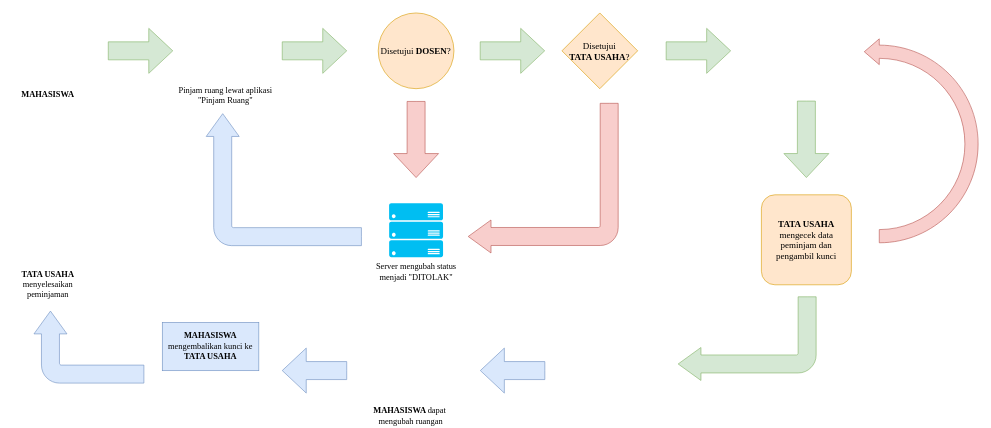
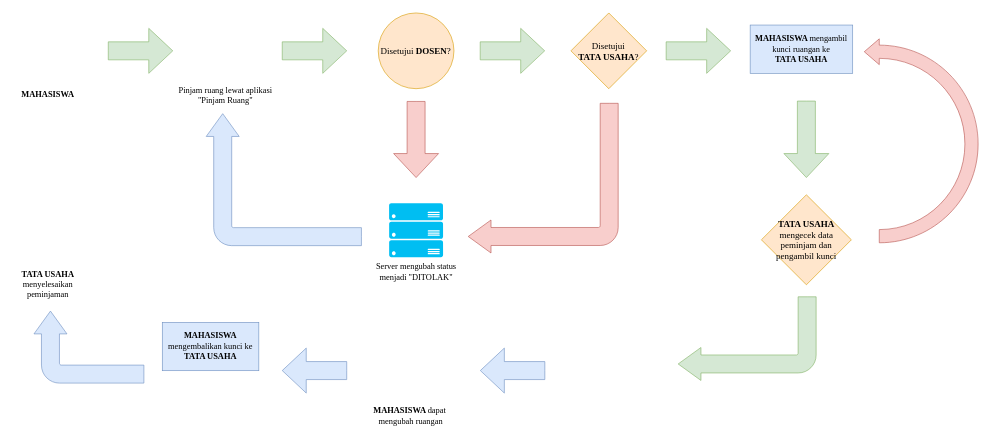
  <mxCell id="0" />
  <mxCell id="1" parent="0" />
  <mxCell id="2" value="&lt;div style=&quot;font-size: 14px&quot;&gt;&lt;font style=&quot;font-size: 14px&quot; face=&quot;Comic Sans MS&quot;&gt;Pinjam ruang lewat aplikasi&lt;/font&gt;&lt;/div&gt;&lt;div style=&quot;font-size: 14px&quot;&gt;&lt;font style=&quot;font-size: 14px&quot; face=&quot;Comic Sans MS&quot;&gt;&quot;Pinjam Ruang&quot;&lt;br&gt;&lt;/font&gt;&lt;/div&gt;" style="shape=image;html=1;verticalAlign=top;verticalLabelPosition=bottom;labelBackgroundColor=#ffffff;imageAspect=0;aspect=fixed;image=https://cdn0.iconfinder.com/data/icons/business-381/500/business-work_17-128.png" vertex="1" parent="1"><mxGeometry x="325" y="34.5" width="99" height="99" as="geometry" /></mxCell>
  <mxCell id="3" value="&lt;font style=&quot;font-size: 15px&quot; face=&quot;Comic Sans MS&quot;&gt;Disetujui&lt;/font&gt;&lt;b&gt;&lt;font style=&quot;font-size: 15px&quot; face=&quot;Comic Sans MS&quot;&gt; DOSEN&lt;/font&gt;&lt;/b&gt;&lt;font style=&quot;font-size: 15px&quot; face=&quot;Comic Sans MS&quot;&gt;?&lt;/font&gt;&lt;b&gt;&lt;font style=&quot;font-size: 15px&quot; face=&quot;Comic Sans MS&quot;&gt;&lt;br&gt;&lt;/font&gt;&lt;/b&gt;" style="ellipse;whiteSpace=wrap;html=1;fillColor=#ffe6cc;strokeColor=#d79b00;" vertex="1" parent="1"><mxGeometry x="630" y="20.88" width="126.25" height="126.25" as="geometry" /></mxCell>
- <mxCell id="4" value="&lt;div&gt;&lt;font style=&quot;font-size: 15px&quot; face=&quot;Comic Sans MS&quot;&gt;Disetujui&lt;/font&gt;&lt;/div&gt;&lt;div&gt;&lt;b&gt;&lt;font style=&quot;font-size: 15px&quot; face=&quot;Comic Sans MS&quot;&gt;TATA USAHA&lt;/font&gt;&lt;/b&gt;&lt;font style=&quot;font-size: 15px&quot; face=&quot;Comic Sans MS&quot;&gt;?&lt;/font&gt;&lt;/div&gt;" style="rhombus;whiteSpace=wrap;html=1;fillColor=#ffe6cc;strokeColor=#d79b00;" vertex="1" parent="1"><mxGeometry x="936.25" y="20.87" width="126.25" height="126.25" as="geometry" /></mxCell>
+ <mxCell id="4" value="&lt;div&gt;&lt;font style=&quot;font-size: 15px&quot; face=&quot;Comic Sans MS&quot;&gt;Disetujui&lt;/font&gt;&lt;/div&gt;&lt;div&gt;&lt;b&gt;&lt;font style=&quot;font-size: 15px&quot; face=&quot;Comic Sans MS&quot;&gt;TATA USAHA&lt;/font&gt;&lt;/b&gt;&lt;font style=&quot;font-size: 15px&quot; face=&quot;Comic Sans MS&quot;&gt;?&lt;/font&gt;&lt;/div&gt;" style="rhombus;whiteSpace=wrap;html=1;fillColor=#ffe6cc;strokeColor=#d79b00;" vertex="1" parent="1"><mxGeometry x="951.25" y="20.87" width="126.25" height="126.25" as="geometry" /></mxCell>
  <mxCell id="5" value="" style="shape=image;html=1;verticalAlign=top;verticalLabelPosition=bottom;labelBackgroundColor=#ffffff;imageAspect=0;aspect=fixed;image=https://cdn0.iconfinder.com/data/icons/small-n-flat/24/678134-sign-check-128.png" vertex="1" parent="1"><mxGeometry x="830" y="34.5" width="28" height="28" as="geometry" /></mxCell>
  <mxCell id="6" value="" style="html=1;shadow=0;dashed=0;align=center;verticalAlign=middle;shape=mxgraph.arrows2.arrow;dy=0.6;dx=40;notch=0;fillColor=#f8cecc;strokeColor=#b85450;rotation=90;" vertex="1" parent="1"><mxGeometry x="629.69" y="194.31" width="126.88" height="75" as="geometry" /></mxCell>
  <mxCell id="7" value="" style="shape=image;html=1;verticalAlign=top;verticalLabelPosition=bottom;labelBackgroundColor=#ffffff;imageAspect=0;aspect=fixed;image=https://cdn3.iconfinder.com/data/icons/flat-actions-icons-9/792/Close_Icon_Dark-128.png" vertex="1" parent="1"><mxGeometry x="639.38" y="212.5" width="38" height="38" as="geometry" /></mxCell>
  <mxCell id="8" value="" style="shape=image;html=1;verticalAlign=top;verticalLabelPosition=bottom;labelBackgroundColor=#ffffff;imageAspect=0;aspect=fixed;image=https://cdn3.iconfinder.com/data/icons/flat-actions-icons-9/792/Close_Icon_Dark-128.png" vertex="1" parent="1"><mxGeometry x="960" y="334" width="38" height="38" as="geometry" /></mxCell>
  <mxCell id="9" value="" style="html=1;shadow=0;dashed=0;align=center;verticalAlign=middle;shape=mxgraph.arrows2.arrow;dy=0.6;dx=40;notch=0;fillColor=#d5e8d4;strokeColor=#82b366;rotation=0;" vertex="1" parent="1"><mxGeometry x="180" y="46.5" width="107.5" height="75" as="geometry" /></mxCell>
  <mxCell id="10" value="" style="html=1;shadow=0;dashed=0;align=center;verticalAlign=middle;shape=mxgraph.arrows2.arrow;dy=0.6;dx=40;notch=0;fillColor=#d5e8d4;strokeColor=#82b366;rotation=0;" vertex="1" parent="1"><mxGeometry x="470" y="46.5" width="107.5" height="75" as="geometry" /></mxCell>
  <mxCell id="11" value="" style="html=1;shadow=0;dashed=0;align=center;verticalAlign=middle;shape=mxgraph.arrows2.arrow;dy=0.6;dx=40;notch=0;fillColor=#d5e8d4;strokeColor=#82b366;rotation=0;" vertex="1" parent="1"><mxGeometry x="800" y="46.5" width="107.5" height="75" as="geometry" /></mxCell>
  <mxCell id="12" value="&lt;div style=&quot;font-size: 14px&quot;&gt;&lt;font style=&quot;font-size: 14px&quot; face=&quot;Comic Sans MS&quot;&gt;Server mengubah status&lt;/font&gt;&lt;/div&gt;&lt;div style=&quot;font-size: 14px&quot;&gt;&lt;font style=&quot;font-size: 14px&quot; face=&quot;Comic Sans MS&quot;&gt;menjadi &quot;DITOLAK&quot;&lt;/font&gt;&lt;/div&gt;" style="verticalLabelPosition=bottom;html=1;verticalAlign=top;align=center;strokeColor=none;fillColor=#00BEF2;shape=mxgraph.azure.server_rack;" vertex="1" parent="1"><mxGeometry x="648.13" y="338.13" width="90" height="90" as="geometry" /></mxCell>
  <mxCell id="13" value="" style="html=1;shadow=0;dashed=0;align=center;verticalAlign=middle;shape=mxgraph.arrows2.bendArrow;dy=15;dx=38;notch=0;arrowHead=55;rounded=1;rotation=-90;fillColor=#dae8fc;strokeColor=#6c8ebf;" vertex="1" parent="1"><mxGeometry x="362.63" y="169.38" width="220" height="258.75" as="geometry" /></mxCell>
  <mxCell id="14" value="" style="shape=image;html=1;verticalAlign=top;verticalLabelPosition=bottom;labelBackgroundColor=#ffffff;imageAspect=0;aspect=fixed;image=https://cdn0.iconfinder.com/data/icons/small-n-flat/24/678134-sign-check-128.png" vertex="1" parent="1"><mxGeometry x="1140" y="34.5" width="28" height="28" as="geometry" /></mxCell>
  <mxCell id="15" value="" style="html=1;shadow=0;dashed=0;align=center;verticalAlign=middle;shape=mxgraph.arrows2.arrow;dy=0.6;dx=40;notch=0;fillColor=#d5e8d4;strokeColor=#82b366;rotation=0;" vertex="1" parent="1"><mxGeometry x="1110" y="46.5" width="107.5" height="75" as="geometry" /></mxCell>
  <mxCell id="16" value="" style="html=1;shadow=0;dashed=0;align=center;verticalAlign=middle;shape=mxgraph.arrows2.bendArrow;dy=15;dx=38;notch=0;arrowHead=55;rounded=1;rotation=-180;fillColor=#f8cecc;strokeColor=#b85450;" vertex="1" parent="1"><mxGeometry x="780" y="171.5" width="250" height="249.5" as="geometry" /></mxCell>
+ <mxCell id="17" value="&lt;div style=&quot;font-size: 14px&quot;&gt;&lt;b&gt;&lt;font style=&quot;font-size: 14px&quot; face=&quot;Comic Sans MS&quot;&gt;MAHASISWA &lt;/font&gt;&lt;/b&gt;&lt;font style=&quot;font-size: 14px&quot; face=&quot;Comic Sans MS&quot;&gt;mengambil kunci ruangan ke &lt;/font&gt;&lt;b&gt;&lt;font style=&quot;font-size: 14px&quot; face=&quot;Comic Sans MS&quot;&gt;&lt;br&gt;&lt;/font&gt;&lt;/b&gt;&lt;/div&gt;&lt;div style=&quot;font-size: 14px&quot;&gt;&lt;b&gt;&lt;font style=&quot;font-size: 14px&quot; face=&quot;Comic Sans MS&quot;&gt;TATA USAHA&lt;br&gt;&lt;/font&gt;&lt;/b&gt;&lt;/div&gt;" style="rounded=0;whiteSpace=wrap;html=1;fillColor=#dae8fc;strokeColor=#6c8ebf;" vertex="1" parent="1"><mxGeometry x="1250" y="41" width="171" height="80.5" as="geometry" /></mxCell>
  <mxCell id="18" value="&lt;b&gt;&lt;font style=&quot;font-size: 14px&quot; face=&quot;Comic Sans MS&quot;&gt;MAHASISWA&lt;/font&gt;&lt;/b&gt;" style="shape=image;html=1;verticalAlign=top;verticalLabelPosition=bottom;labelBackgroundColor=#ffffff;imageAspect=0;aspect=fixed;image=https://cdn2.iconfinder.com/data/icons/ios-7-icons/50/user_male2-128.png" vertex="1" parent="1"><mxGeometry x="20" y="25" width="118" height="118" as="geometry" /></mxCell>
- <mxCell id="19" value="&lt;b&gt;&lt;font style=&quot;font-size: 15px&quot; face=&quot;Comic Sans MS&quot;&gt;TATA USAHA &lt;/font&gt;&lt;/b&gt;&lt;font style=&quot;font-size: 15px&quot; face=&quot;Comic Sans MS&quot;&gt;mengecek data peminjam dan pengambil kunci&lt;/font&gt;&lt;b&gt;&lt;font style=&quot;font-size: 15px&quot; face=&quot;Comic Sans MS&quot;&gt;&lt;br&gt;&lt;/font&gt;&lt;/b&gt;" style="whiteSpace=wrap;html=1;fillColor=#ffe6cc;strokeColor=#d79b00;rounded=1;" vertex="1" parent="1"><mxGeometry x="1268.75" y="324" width="150" height="150" as="geometry" /></mxCell>
+ <mxCell id="19" value="&lt;b&gt;&lt;font style=&quot;font-size: 15px&quot; face=&quot;Comic Sans MS&quot;&gt;TATA USAHA &lt;/font&gt;&lt;/b&gt;&lt;font style=&quot;font-size: 15px&quot; face=&quot;Comic Sans MS&quot;&gt;mengecek data peminjam dan pengambil kunci&lt;/font&gt;&lt;b&gt;&lt;font style=&quot;font-size: 15px&quot; face=&quot;Comic Sans MS&quot;&gt;&lt;br&gt;&lt;/font&gt;&lt;/b&gt;" style="rhombus;whiteSpace=wrap;html=1;fillColor=#ffe6cc;strokeColor=#d79b00;" vertex="1" parent="1"><mxGeometry x="1268.75" y="324" width="150" height="150" as="geometry" /></mxCell>
  <mxCell id="20" value="" style="html=1;shadow=0;dashed=0;align=center;verticalAlign=middle;shape=mxgraph.arrows2.arrow;dy=0.6;dx=40;notch=0;fillColor=#d5e8d4;strokeColor=#82b366;rotation=90;" vertex="1" parent="1"><mxGeometry x="1280" y="194" width="127.5" height="75" as="geometry" /></mxCell>
  <mxCell id="21" value="" style="html=1;shadow=0;dashed=0;align=center;verticalAlign=middle;shape=mxgraph.arrows2.uTurnArrow;dy=11;arrowHead=43;dx2=25;rotation=-180;perimeterSpacing=0;sketch=0;fillColor=#f8cecc;strokeColor=#b85450;direction=east;flipH=0;flipV=1;" vertex="1" parent="1"><mxGeometry x="1480" y="64" width="150" height="340" as="geometry" /></mxCell>
  <mxCell id="22" value="" style="shape=image;html=1;verticalAlign=top;verticalLabelPosition=bottom;labelBackgroundColor=#ffffff;imageAspect=0;aspect=fixed;image=https://cdn3.iconfinder.com/data/icons/flat-actions-icons-9/792/Close_Icon_Dark-128.png" vertex="1" parent="1"><mxGeometry x="1570" y="224" width="38" height="38" as="geometry" /></mxCell>
  <mxCell id="23" value="" style="html=1;shadow=0;dashed=0;align=center;verticalAlign=middle;shape=mxgraph.arrows2.bendArrow;dy=15;dx=38;notch=0;arrowHead=55;rounded=1;rotation=-180;fillColor=#d5e8d4;strokeColor=#82b366;" vertex="1" parent="1"><mxGeometry x="1130" y="494" width="230" height="139.5" as="geometry" /></mxCell>
  <mxCell id="24" value="" style="shape=image;html=1;verticalAlign=top;verticalLabelPosition=bottom;labelBackgroundColor=#ffffff;imageAspect=0;aspect=fixed;image=https://cdn0.iconfinder.com/data/icons/small-n-flat/24/678134-sign-check-128.png" vertex="1" parent="1"><mxGeometry x="1290" y="554" width="28" height="28" as="geometry" /></mxCell>
  <mxCell id="25" value="&lt;div style=&quot;font-size: 14px&quot;&gt;&lt;font style=&quot;font-size: 14px&quot; face=&quot;Comic Sans MS&quot;&gt;&lt;b&gt;MAHASISWA &lt;/b&gt;dapat&amp;nbsp;&lt;/font&gt;&lt;/div&gt;&lt;div style=&quot;font-size: 14px&quot;&gt;&lt;font style=&quot;font-size: 14px&quot; face=&quot;Comic Sans MS&quot;&gt;mengubah ruangan&lt;b&gt;&lt;br&gt;&lt;/b&gt;&lt;/font&gt;&lt;/div&gt;" style="shape=image;html=1;verticalAlign=top;verticalLabelPosition=bottom;labelBackgroundColor=#ffffff;imageAspect=0;aspect=fixed;image=https://cdn3.iconfinder.com/data/icons/furniture-color-3/512/furniture_living_room_house-47-128.png;shadow=0;sketch=0;" vertex="1" parent="1"><mxGeometry x="620" y="540.25" width="128" height="128" as="geometry" /></mxCell>
  <mxCell id="26" value="" style="html=1;shadow=0;dashed=0;align=center;verticalAlign=middle;shape=mxgraph.arrows2.arrow;dy=0.6;dx=40;notch=0;fillColor=#dae8fc;strokeColor=#6c8ebf;rotation=0;flipV=0;flipH=1;" vertex="1" parent="1"><mxGeometry x="470" y="579.5" width="107.5" height="75" as="geometry" /></mxCell>
  <mxCell id="27" value="" style="html=1;shadow=0;dashed=0;align=center;verticalAlign=middle;shape=mxgraph.arrows2.arrow;dy=0.6;dx=40;notch=0;fillColor=#dae8fc;strokeColor=#6c8ebf;rotation=0;flipV=0;flipH=1;" vertex="1" parent="1"><mxGeometry x="800.25" y="579.5" width="107.5" height="75" as="geometry" /></mxCell>
  <mxCell id="28" value="&lt;div style=&quot;font-size: 14px&quot;&gt;&lt;b&gt;&lt;font style=&quot;font-size: 14px&quot; face=&quot;Comic Sans MS&quot;&gt;MAHASISWA &lt;/font&gt;&lt;/b&gt;&lt;font style=&quot;font-size: 14px&quot; face=&quot;Comic Sans MS&quot;&gt;mengembalikan kunci ke &lt;/font&gt;&lt;b&gt;&lt;font style=&quot;font-size: 14px&quot; face=&quot;Comic Sans MS&quot;&gt;TATA USAHA&lt;br&gt;&lt;/font&gt;&lt;/b&gt;&lt;/div&gt;" style="rounded=0;whiteSpace=wrap;html=1;fillColor=#dae8fc;strokeColor=#6c8ebf;" vertex="1" parent="1"><mxGeometry x="270" y="536.75" width="161" height="80.5" as="geometry" /></mxCell>
  <mxCell id="29" value="&lt;div&gt;&lt;b&gt;&lt;font style=&quot;font-size: 14px&quot; face=&quot;Comic Sans MS&quot;&gt;TATA USAHA&lt;/font&gt;&lt;/b&gt;&lt;/div&gt;&lt;div&gt;&lt;font style=&quot;font-size: 14px&quot; face=&quot;Comic Sans MS&quot;&gt;menyelesaikan &lt;br&gt;&lt;/font&gt;&lt;/div&gt;&lt;div&gt;&lt;font style=&quot;font-size: 14px&quot; face=&quot;Comic Sans MS&quot;&gt;peminjaman&lt;/font&gt;&lt;b&gt;&lt;font style=&quot;font-size: 14px&quot; face=&quot;Comic Sans MS&quot;&gt;&lt;br&gt;&lt;/font&gt;&lt;/b&gt;&lt;/div&gt;" style="shape=image;html=1;verticalAlign=top;verticalLabelPosition=bottom;labelBackgroundColor=#ffffff;imageAspect=0;aspect=fixed;image=https://cdn2.iconfinder.com/data/icons/ios-7-icons/50/user_male2-128.png" vertex="1" parent="1"><mxGeometry x="20" y="324.13" width="118" height="118" as="geometry" /></mxCell>
  <mxCell id="30" value="" style="html=1;shadow=0;dashed=0;align=center;verticalAlign=middle;shape=mxgraph.arrows2.bendArrow;dy=15;dx=38;notch=0;arrowHead=55;rounded=1;rotation=-90;fillColor=#dae8fc;strokeColor=#6c8ebf;" vertex="1" parent="1"><mxGeometry x="87.75" y="486.25" width="120" height="183.25" as="geometry" /></mxCell>
